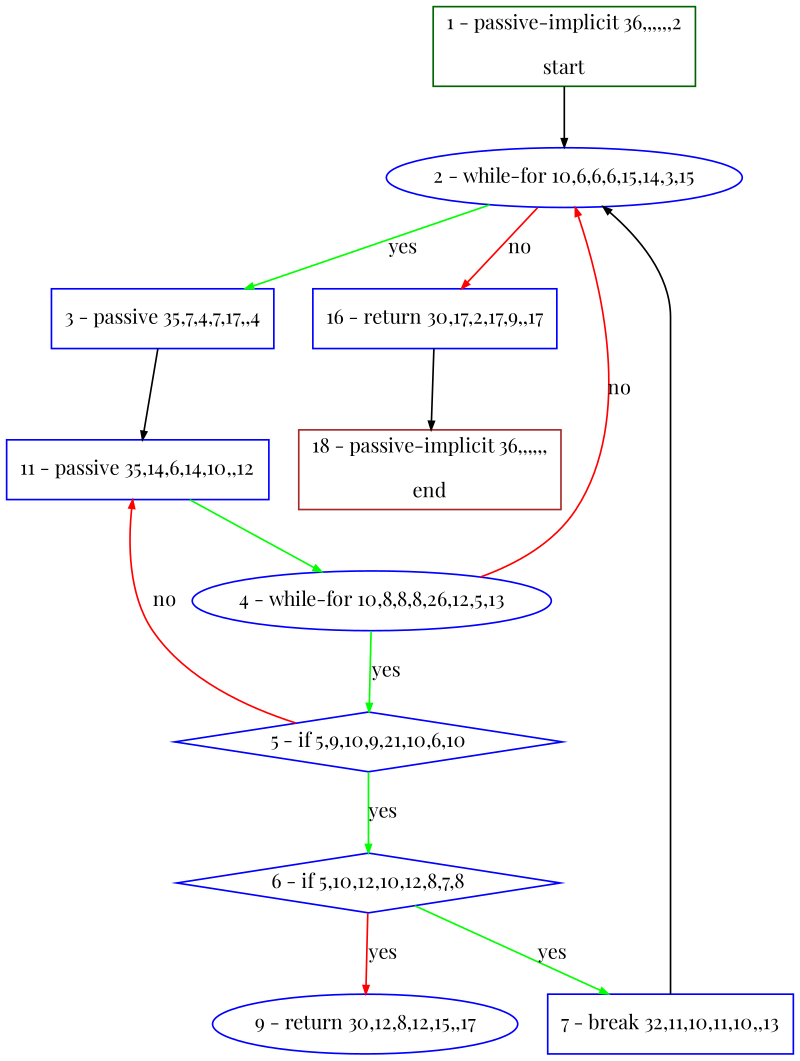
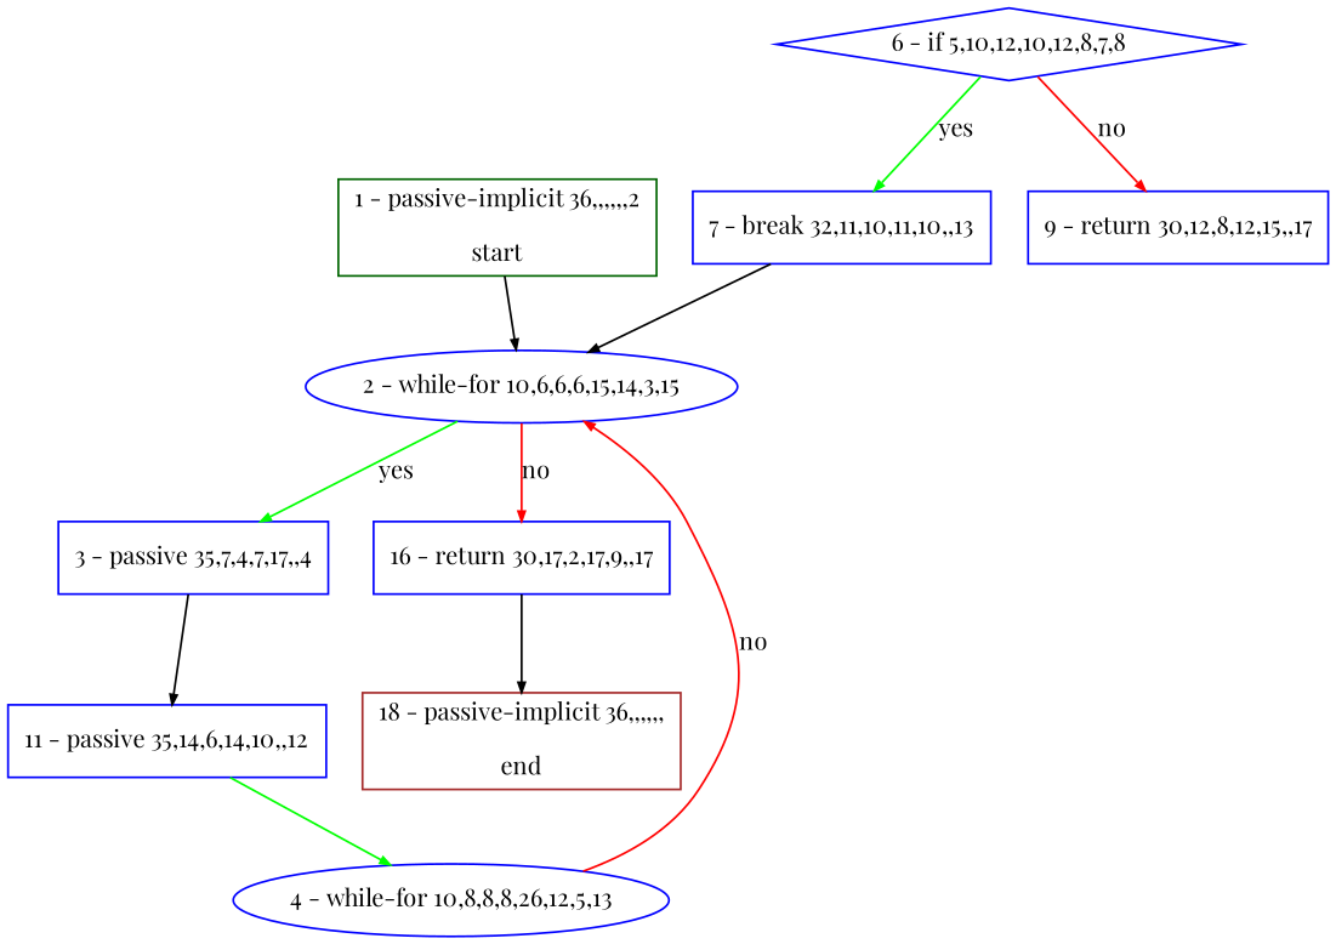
  digraph {
    bgcolor=white
    compound=true
    fillcolor="#FFFFCC"
    fontname="Playfair Display"
    fontsize=12
    pack=true
    packmode=clust
    style="rounded,filled"
    node [color="#0000ff" compound=true fillcolor="#ffffff" fixedsize=false fontname="Playfair Display" fontsize=12 node_initialized=no shape=box style=filled]
    edge [arrowhead=normal arrowsize=0.5 arrowtail=none color="#00ff00" compound=true dir=forward fontcolor=black fontname="Playfair Display" fontsize=12]
    n1 [label="2 - while-for 10,6,6,6,15,14,3,15" shape=oval]
    n2 [label="3 - passive 35,7,4,7,17,,4"]
    n3 [label="16 - return 30,17,2,17,9,,17"]
    n4 [label="11 - passive 35,14,6,14,10,,12"]
    n5 [color="#a52a2a" label="18 - passive-implicit 36,,,,,,\n\nend"]
    n6 [color="#006400" label="1 - passive-implicit 36,,,,,,2\n\nstart"]
    n7 [label="4 - while-for 10,8,8,8,26,12,5,13" shape=oval]
-   n8 [label="5 - if 5,9,10,9,21,10,6,10" shape=diamond]
    n9 [label="6 - if 5,10,12,10,12,8,7,8" shape=diamond]
    n10 [label="7 - break 32,11,10,11,10,,13"]
-   n11 [label="9 - return 30,12,8,12,15,,17" shape=ellipse]
+   n11 [label="9 - return 30,12,8,12,15,,17"]
    n1 -> n2 [label=yes]
    n1 -> n3 [color="#ff0000" label=no]
    n2 -> n4 [color="#000000"]
    n3 -> n5 [color="#000000"]
    n4 -> n7
    n6 -> n1 [color="#000000"]
    n7 -> n1 [color="#ff0000" label=no]
-   n7 -> n8 [label=yes]
-   n8 -> n4 [color="#ff0000" label=no]
-   n8 -> n9 [label=yes]
    n9 -> n10 [label=yes]
-   n9 -> n11 [color="#ff0000" label=yes]
+   n9 -> n11 [color="#ff0000" label=no]
    n10 -> n1 [color="#000000"]
  }
